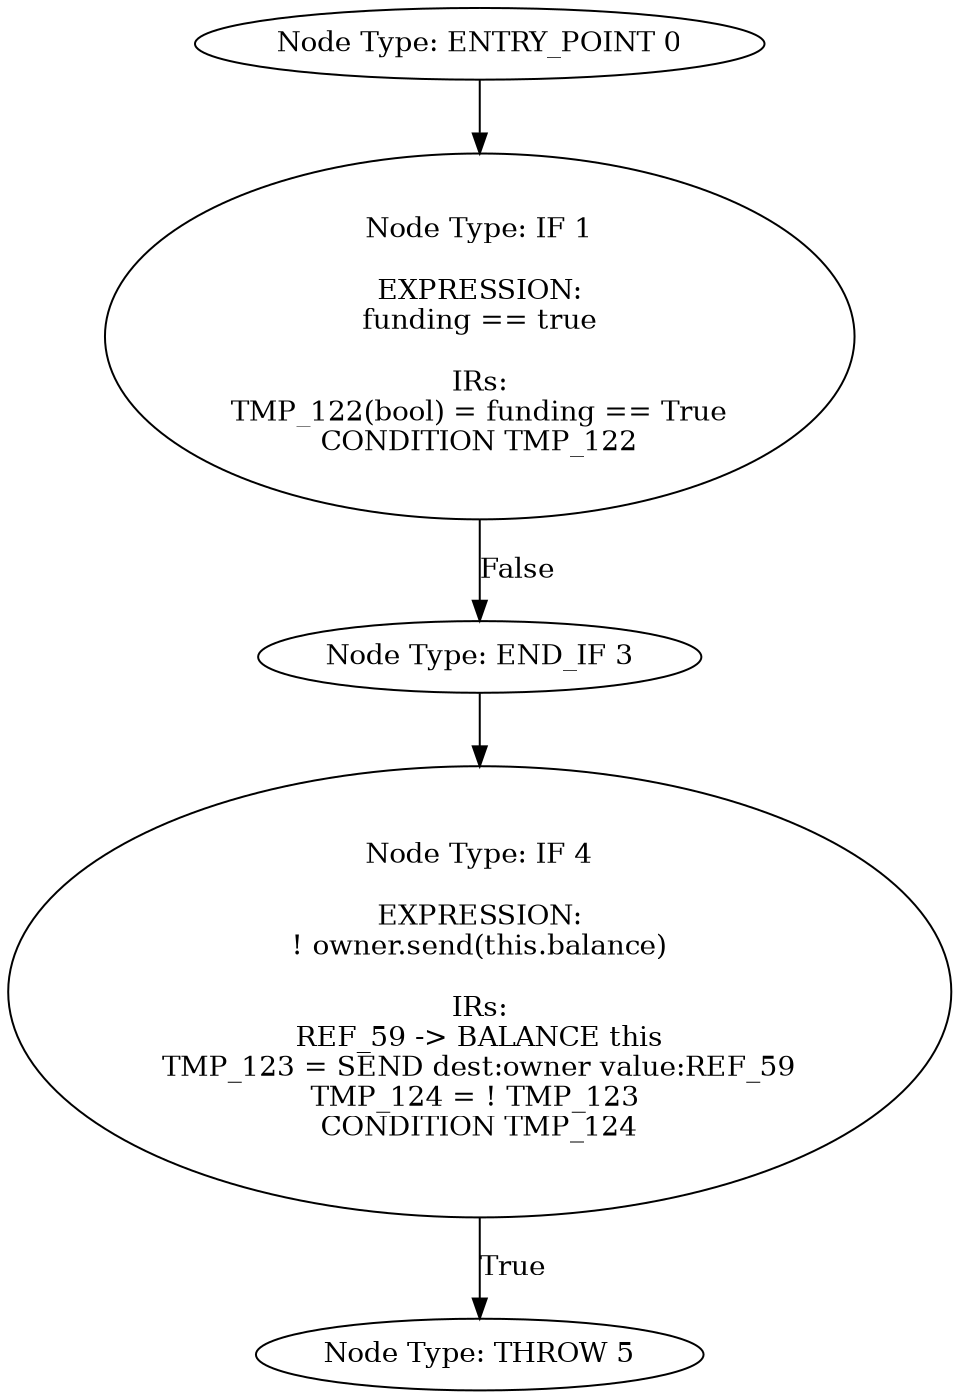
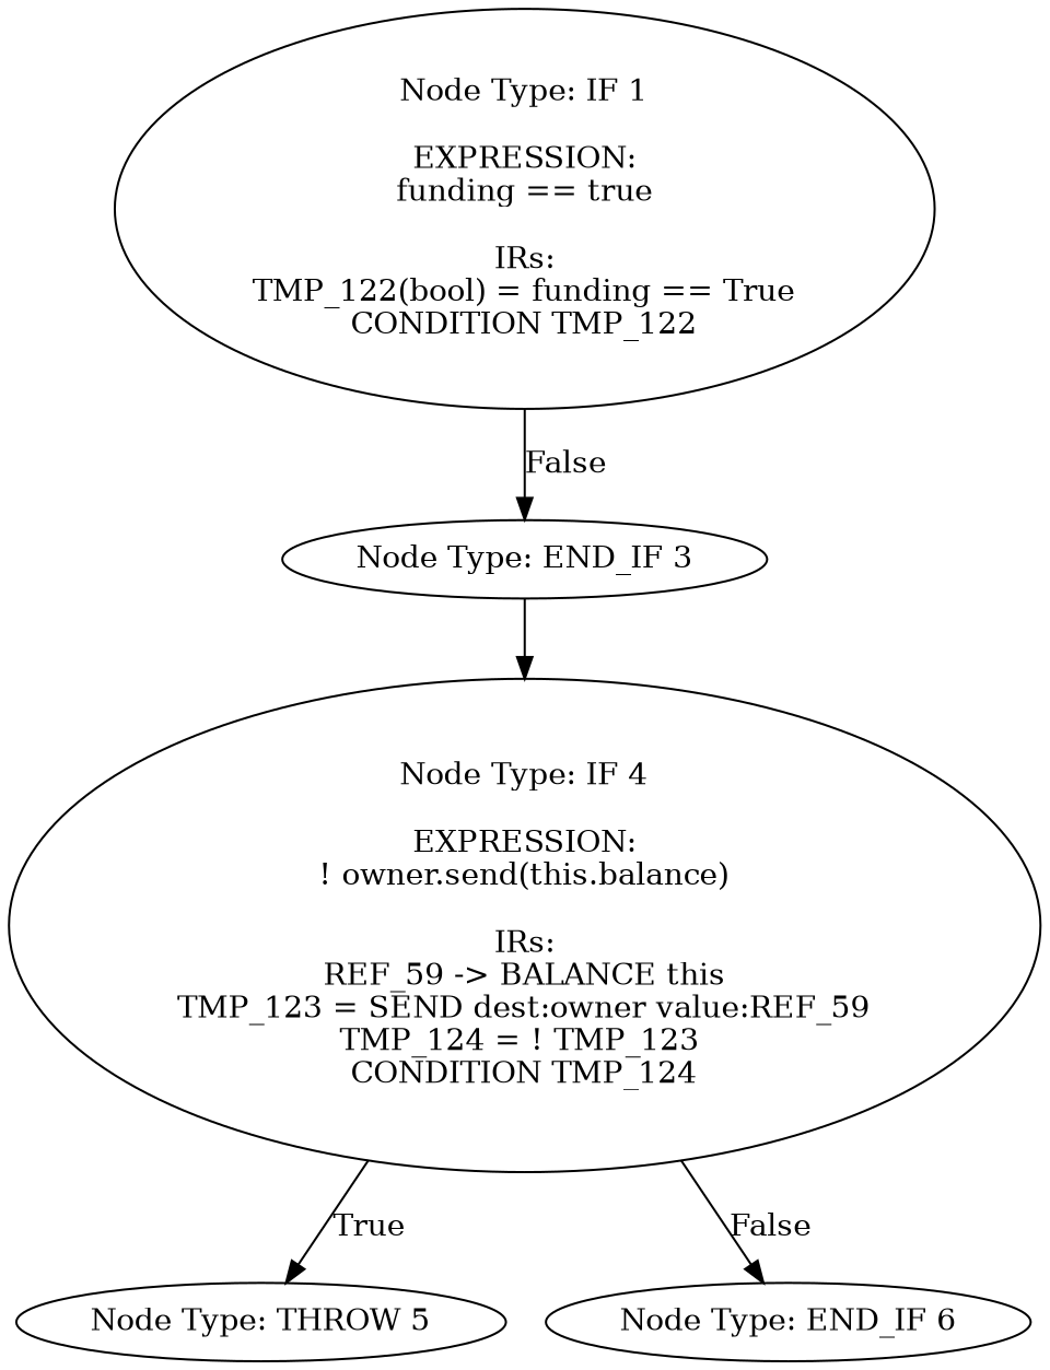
  digraph {
-   n1 [label="Node Type: ENTRY_POINT 0\n"]
    n2 [label="Node Type: IF 1\n\nEXPRESSION:\nfunding == true\n\nIRs:\nTMP_122(bool) = funding == True\nCONDITION TMP_122"]
    n3 [label="Node Type: END_IF 3\n"]
    n4 [label="Node Type: IF 4\n\nEXPRESSION:\n! owner.send(this.balance)\n\nIRs:\nREF_59 -> BALANCE this\nTMP_123 = SEND dest:owner value:REF_59\nTMP_124 = ! TMP_123 \nCONDITION TMP_124"]
    n5 [label="Node Type: THROW 5\n"]
-   n1 -> n2
+   n6 [label="Node Type: END_IF 6\n"]
    n2 -> n3 [label=False]
    n3 -> n4
    n4 -> n5 [label=True]
+   n4 -> n6 [label=False]
  }
